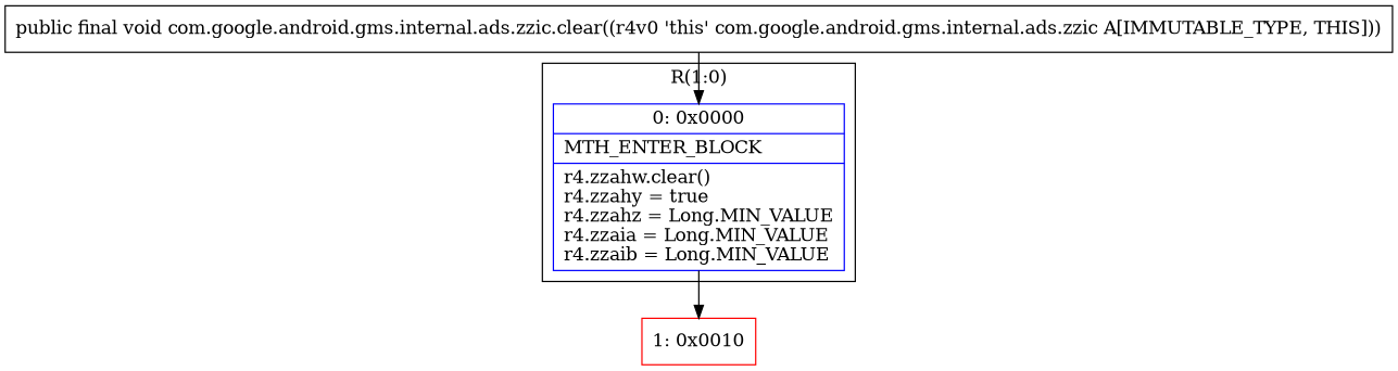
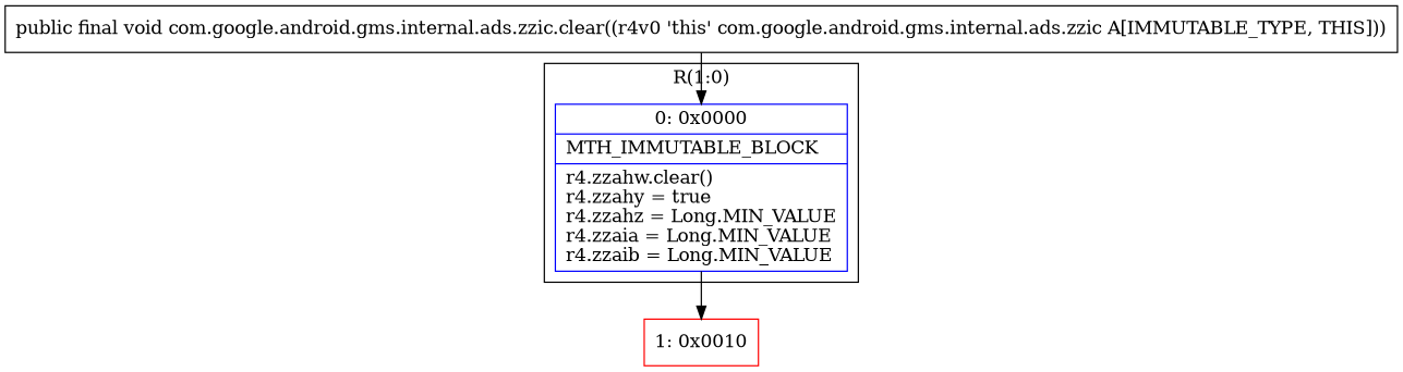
  digraph {
    node [shape=record]
-   n1 [color=blue label="{0\:\ 0x0000|MTH_ENTER_BLOCK\l|r4.zzahw.clear()\lr4.zzahy = true\lr4.zzahz = Long.MIN_VALUE\lr4.zzaia = Long.MIN_VALUE\lr4.zzaib = Long.MIN_VALUE\l}"]
+   n1 [color=blue label="{0\:\ 0x0000|MTH_IMMUTABLE_BLOCK\l|r4.zzahw.clear()\lr4.zzahy = true\lr4.zzahz = Long.MIN_VALUE\lr4.zzaia = Long.MIN_VALUE\lr4.zzaib = Long.MIN_VALUE\l}"]
    n2 [color=red label="{1\:\ 0x0010}"]
    n3 [label="{public final void com.google.android.gms.internal.ads.zzic.clear((r4v0 'this' com.google.android.gms.internal.ads.zzic A[IMMUTABLE_TYPE, THIS])) }"]
    subgraph cluster_1 {
      label="R(1:0)"
      n1
    }
    n1 -> n2
    n3 -> n1
  }
